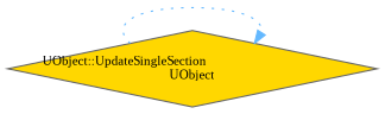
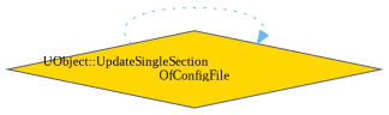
  digraph {
    rankdir=LR
    fontname="Liberation Serif"
-   n1 [color=gray40 fillcolor=gold fontcolor=black fontname="Liberation Serif" fontsize=10 height=0.2 label="UObject::UpdateSingleSection\lUObject" shape=diamond style=filled width=0.4]
+   n1 [color=gray40 fillcolor=gold fontcolor=black fontname="Liberation Serif" fontsize=10 height=0.2 label="UObject::UpdateSingleSection\lOfConfigFile" shape=diamond style=filled width=0.4]
    n1 -> n1 [color=steelblue1 fontname="Liberation Serif" fontsize=10 labelfontname=Helvetica labelfontsize=10 style=dotted]
  }
